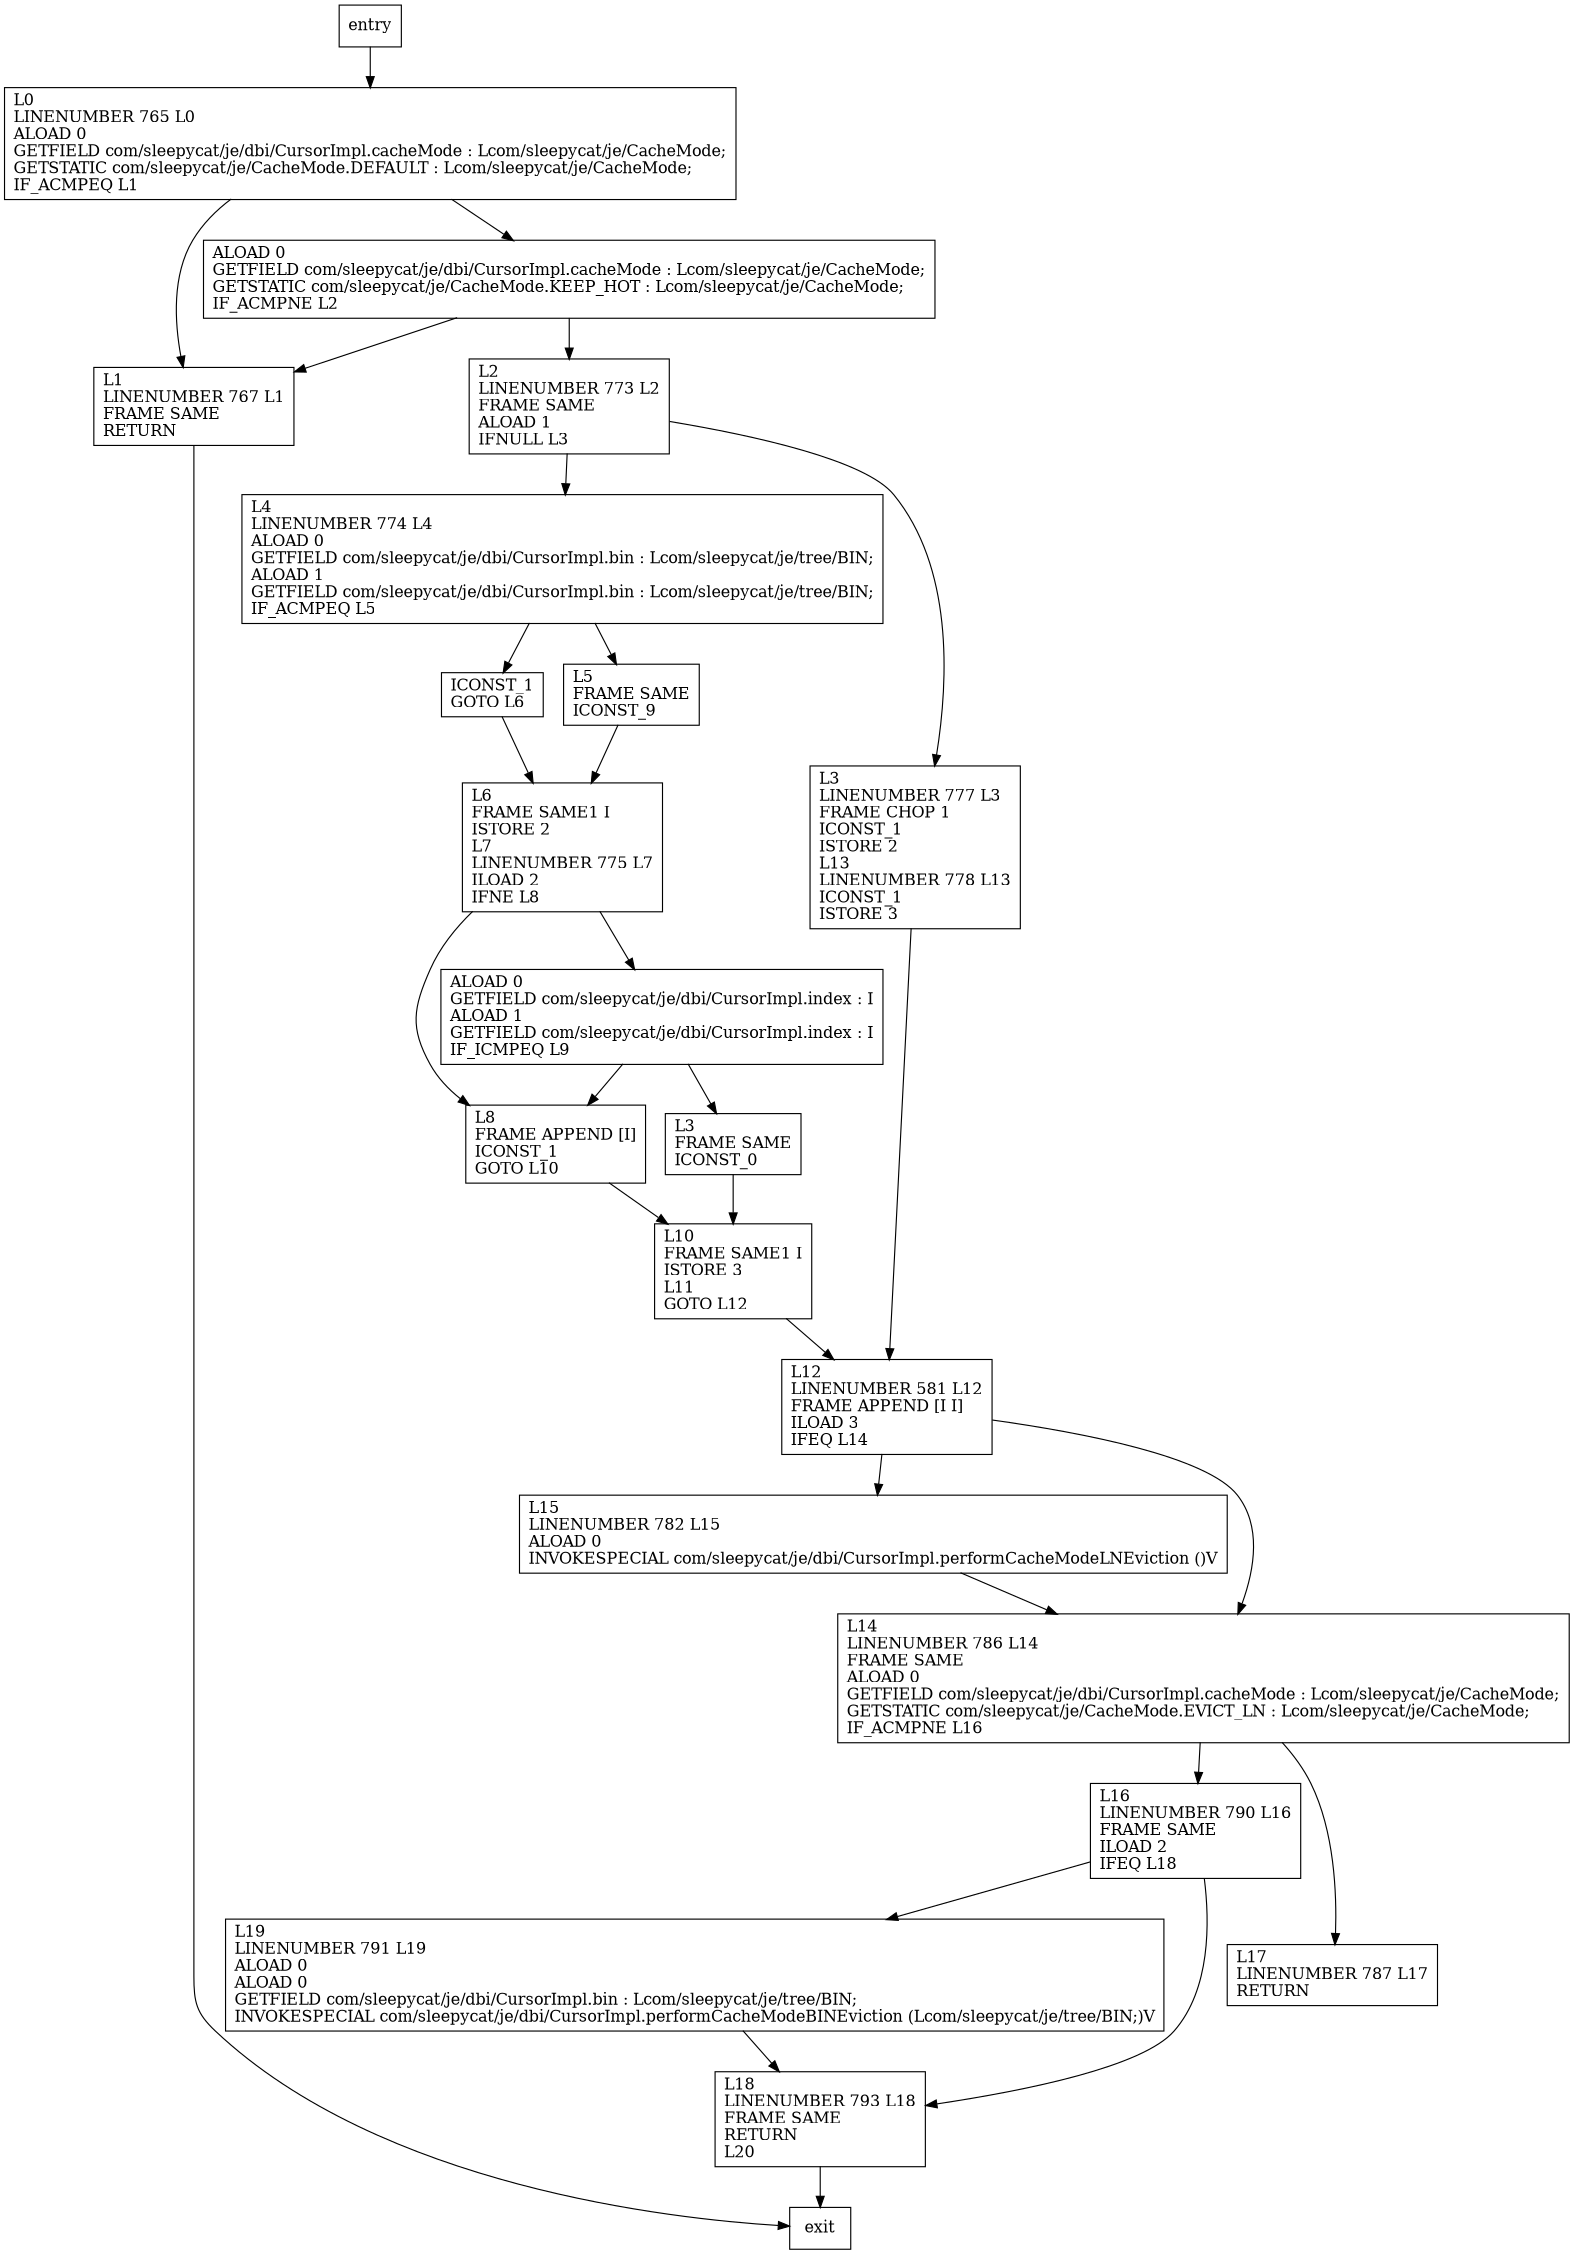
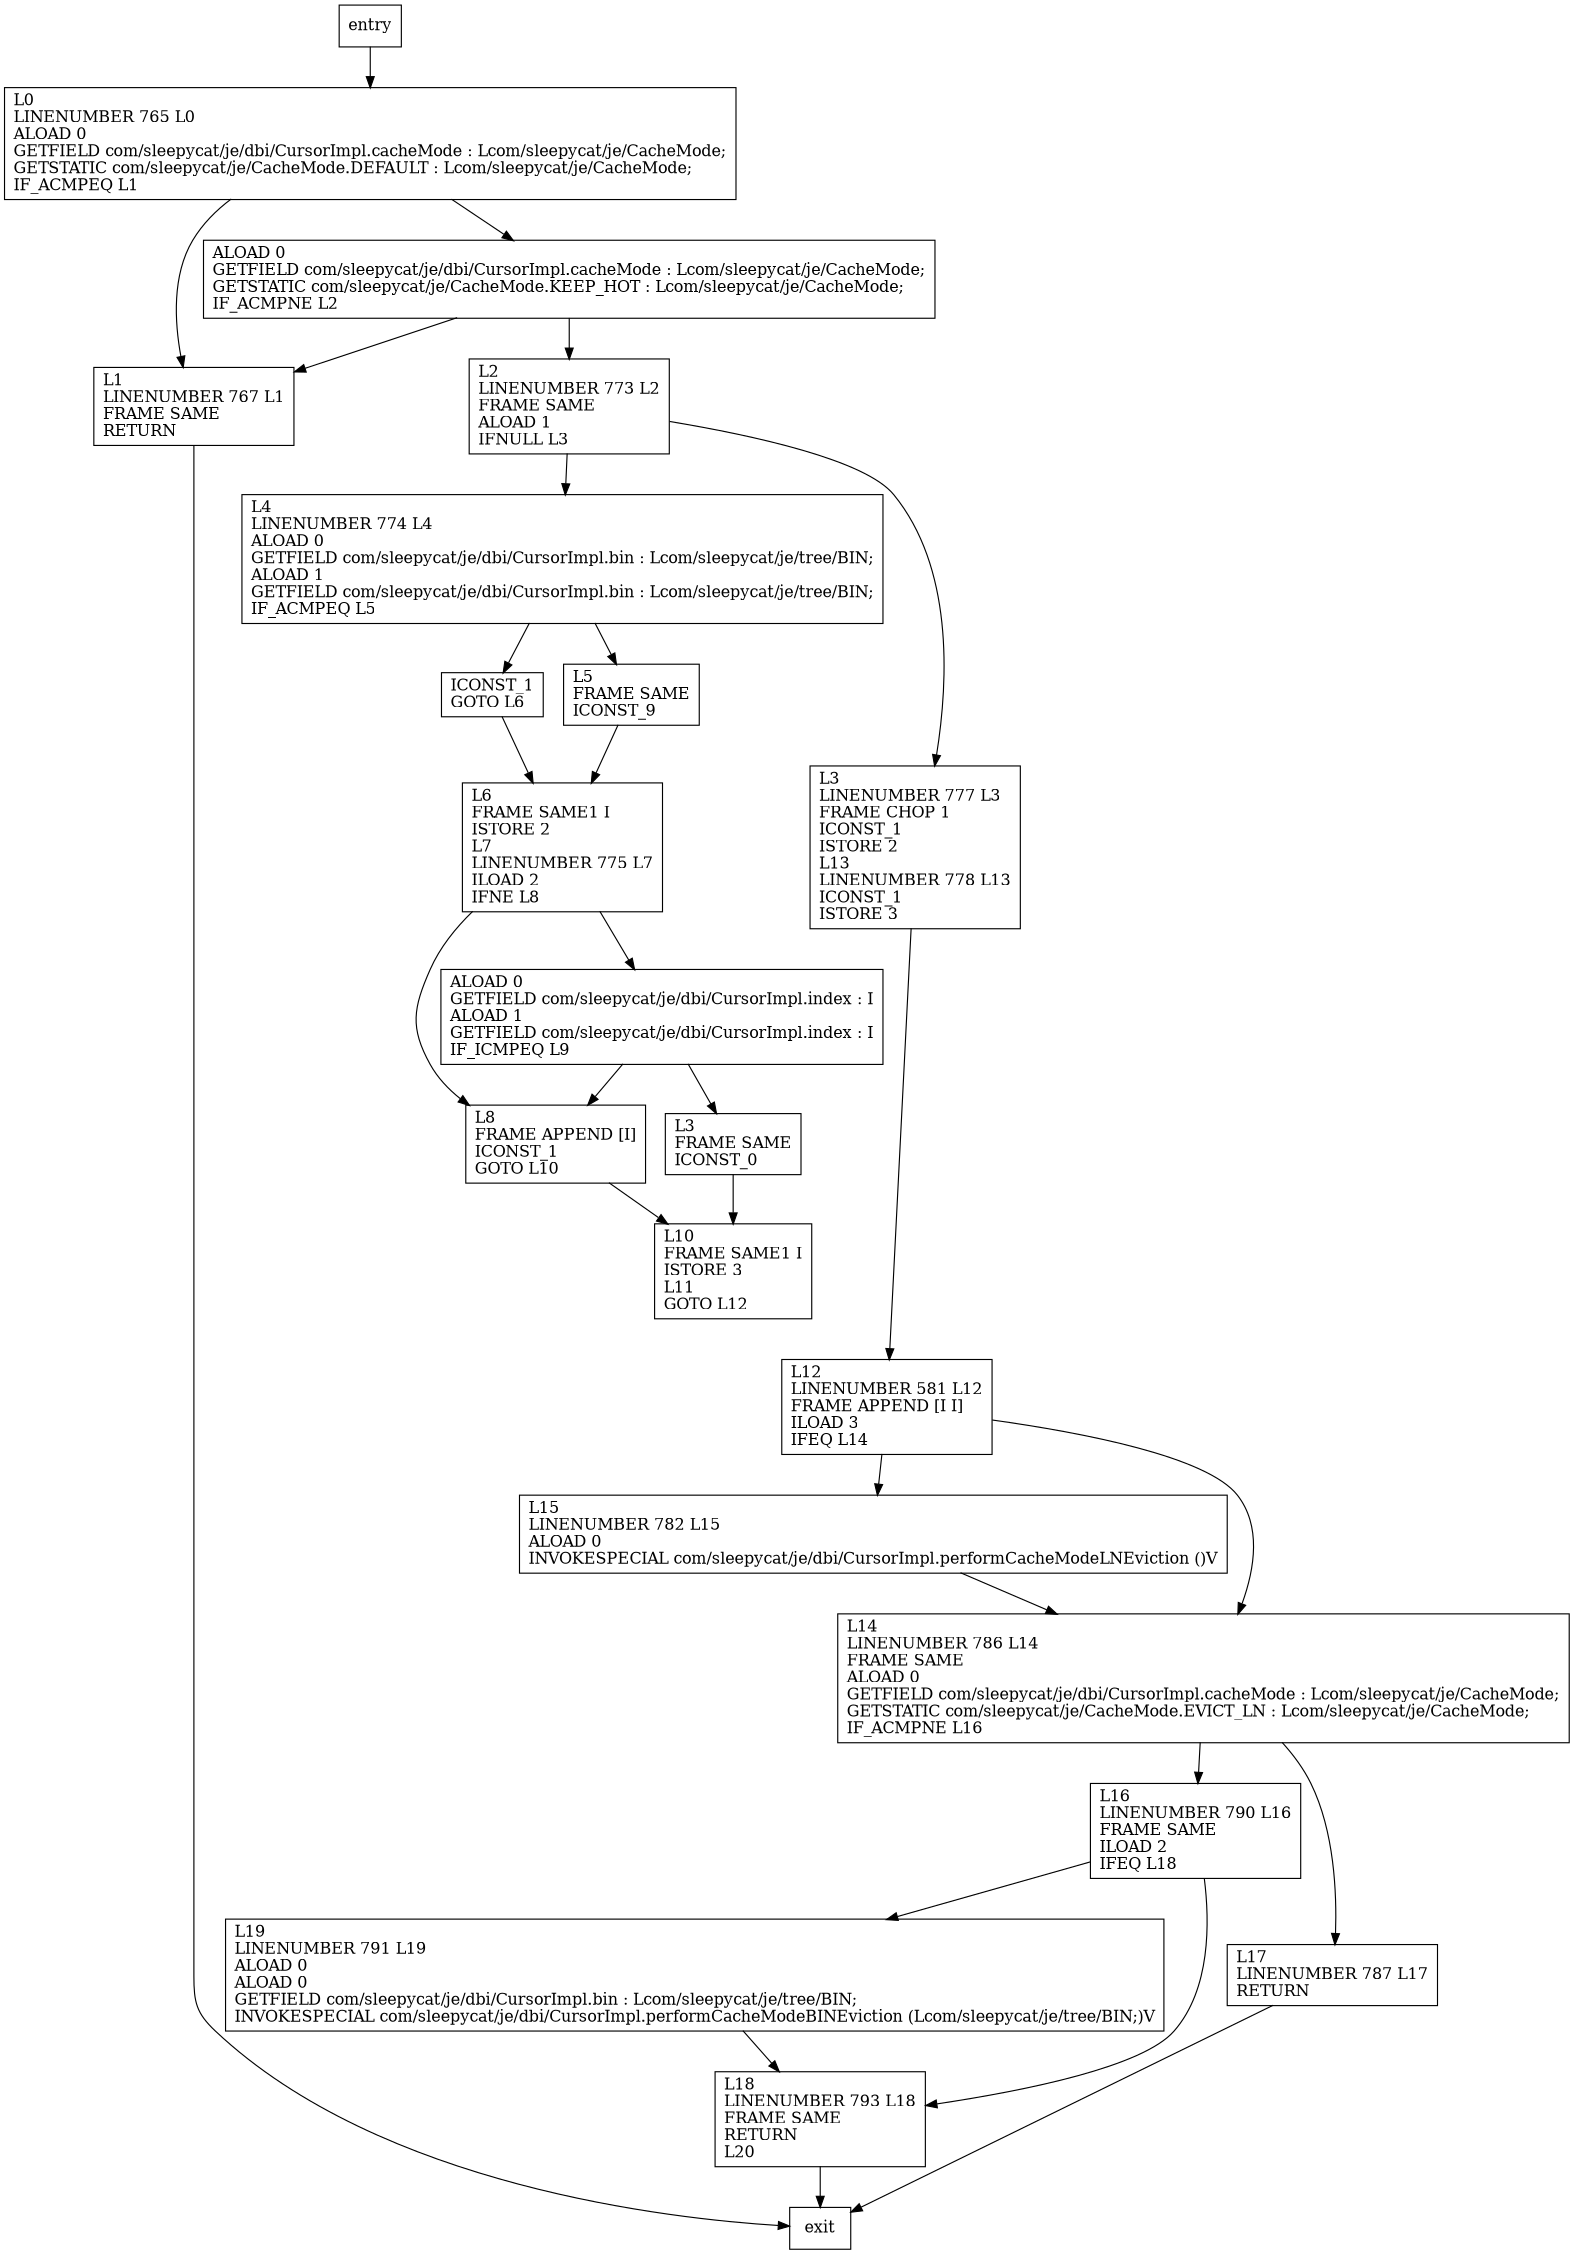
  digraph {
    node [shape=record]
    n1 [label="L4\lLINENUMBER 774 L4\lALOAD 0\lGETFIELD com/sleepycat/je/dbi/CursorImpl.bin : Lcom/sleepycat/je/tree/BIN;\lALOAD 1\lGETFIELD com/sleepycat/je/dbi/CursorImpl.bin : Lcom/sleepycat/je/tree/BIN;\lIF_ACMPEQ L5\l"]
    n2 [label="ICONST_1\lGOTO L6\l"]
    n3 [label="L5\lFRAME SAME\lICONST_9\l"]
    n4 [label="L6\lFRAME SAME1 I\lISTORE 2\lL7\lLINENUMBER 775 L7\lILOAD 2\lIFNE L8\l"]
    n5 [label="ALOAD 0\lGETFIELD com/sleepycat/je/dbi/CursorImpl.index : I\lALOAD 1\lGETFIELD com/sleepycat/je/dbi/CursorImpl.index : I\lIF_ICMPEQ L9\l"]
    n6 [label="L8\lFRAME APPEND [I]\lICONST_1\lGOTO L10\l"]
    n7 [label="L3\lLINENUMBER 777 L3\lFRAME CHOP 1\lICONST_1\lISTORE 2\lL13\lLINENUMBER 778 L13\lICONST_1\lISTORE 3\l"]
    n8 [label="L12\lLINENUMBER 581 L12\lFRAME APPEND [I I]\lILOAD 3\lIFEQ L14\l"]
    n9 [label="L15\lLINENUMBER 782 L15\lALOAD 0\lINVOKESPECIAL com/sleepycat/je/dbi/CursorImpl.performCacheModeLNEviction ()V\l"]
    n10 [label="L14\lLINENUMBER 786 L14\lFRAME SAME\lALOAD 0\lGETFIELD com/sleepycat/je/dbi/CursorImpl.cacheMode : Lcom/sleepycat/je/CacheMode;\lGETSTATIC com/sleepycat/je/CacheMode.EVICT_LN : Lcom/sleepycat/je/CacheMode;\lIF_ACMPNE L16\l"]
    n11 [label="L19\lLINENUMBER 791 L19\lALOAD 0\lALOAD 0\lGETFIELD com/sleepycat/je/dbi/CursorImpl.bin : Lcom/sleepycat/je/tree/BIN;\lINVOKESPECIAL com/sleepycat/je/dbi/CursorImpl.performCacheModeBINEviction (Lcom/sleepycat/je/tree/BIN;)V\l"]
    n12 [label="L18\lLINENUMBER 793 L18\lFRAME SAME\lRETURN\lL20\l"]
    exit
    n14 [label="ALOAD 0\lGETFIELD com/sleepycat/je/dbi/CursorImpl.cacheMode : Lcom/sleepycat/je/CacheMode;\lGETSTATIC com/sleepycat/je/CacheMode.KEEP_HOT : Lcom/sleepycat/je/CacheMode;\lIF_ACMPNE L2\l"]
    n15 [label="L1\lLINENUMBER 767 L1\lFRAME SAME\lRETURN\l"]
    n16 [label="L2\lLINENUMBER 773 L2\lFRAME SAME\lALOAD 1\lIFNULL L3\l"]
    n17 [label="L16\lLINENUMBER 790 L16\lFRAME SAME\lILOAD 2\lIFEQ L18\l"]
    n18 [label="L17\lLINENUMBER 787 L17\lRETURN\l"]
    n19 [label="L3\lFRAME SAME\lICONST_0\l"]
    n20 [label="L10\lFRAME SAME1 I\lISTORE 3\lL11\lGOTO L12\l"]
    n21 [label="L0\lLINENUMBER 765 L0\lALOAD 0\lGETFIELD com/sleepycat/je/dbi/CursorImpl.cacheMode : Lcom/sleepycat/je/CacheMode;\lGETSTATIC com/sleepycat/je/CacheMode.DEFAULT : Lcom/sleepycat/je/CacheMode;\lIF_ACMPEQ L1\l"]
    entry
    n1 -> n2
    n1 -> n3
    n2 -> n4
    n3 -> n4
    n4 -> n5
    n4 -> n6
    n5 -> n6
    n5 -> n19
    n6 -> n20
    n7 -> n8
    n8 -> n9
    n8 -> n10
    n9 -> n10
    n10 -> n17
    n10 -> n18
    n11 -> n12
    n12 -> exit
    n14 -> n15
    n14 -> n16
    n15 -> exit
    n16 -> n1
    n16 -> n7
    n17 -> n11
    n17 -> n12
+   n18 -> exit
    n19 -> n20
-   n20 -> n8
    n21 -> n14
    n21 -> n15
    entry -> n21
  }
